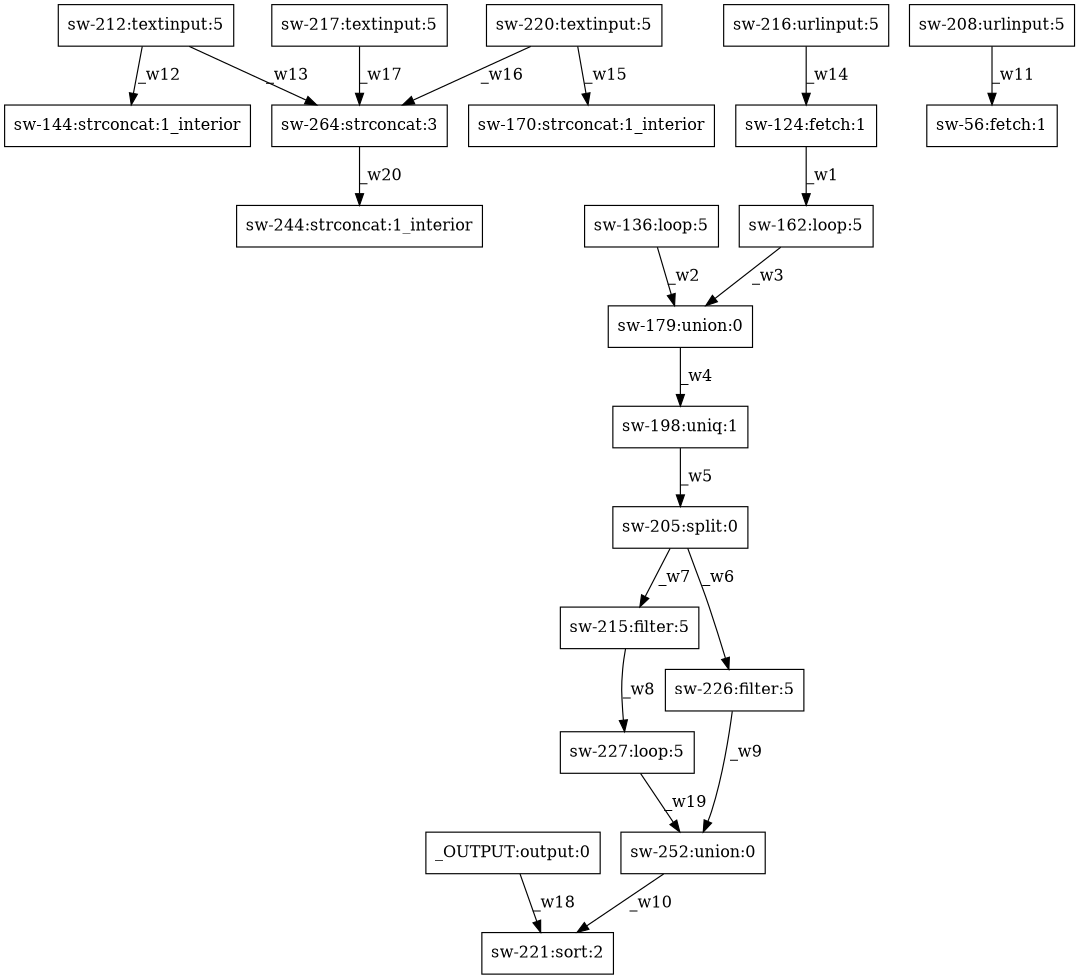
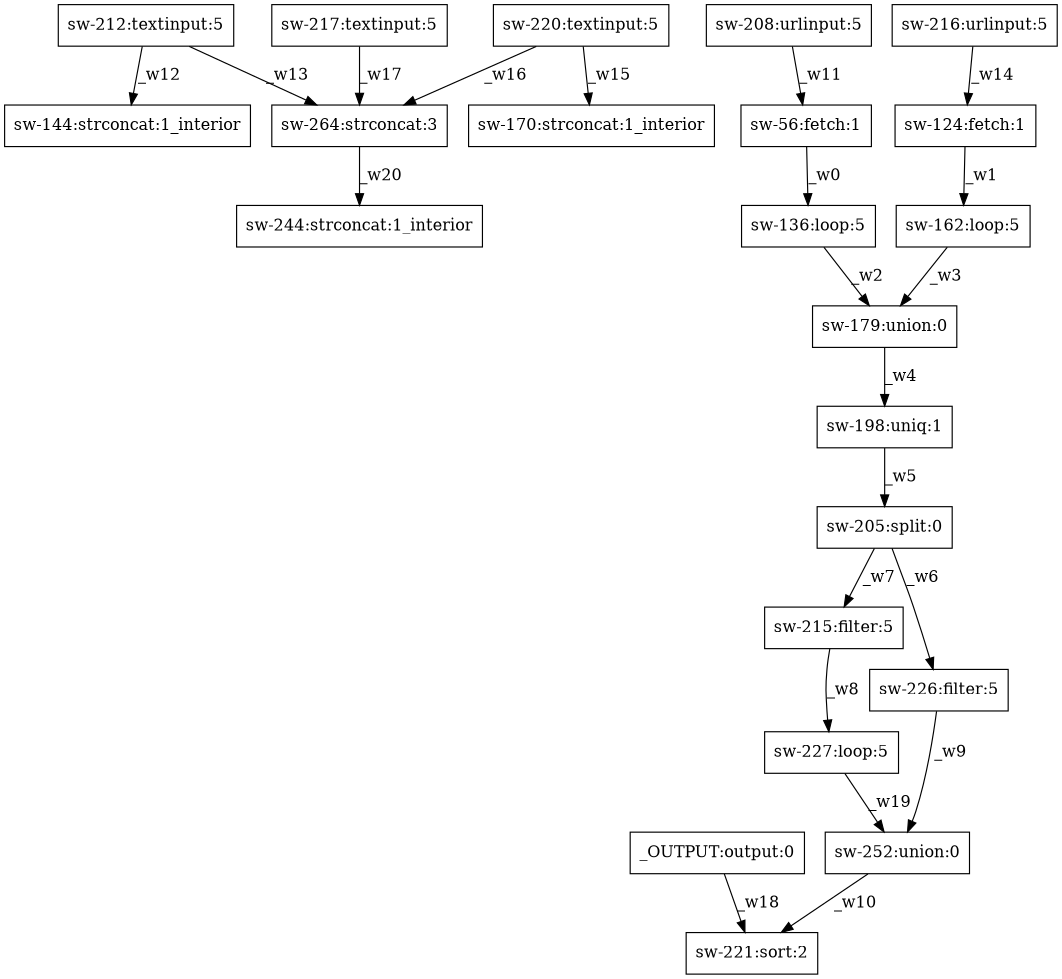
  digraph {
    node [shape=box]
    n1 [label="sw-144:strconcat:1_interior"]
    n2 [label="_OUTPUT:output:0"]
    n3 [label="sw-221:sort:2"]
    n4 [label="sw-208:urlinput:5"]
    n5 [label="sw-56:fetch:1"]
    n6 [label="sw-136:loop:5"]
    n7 [label="sw-179:union:0"]
    n8 [label="sw-198:uniq:1"]
    n9 [label="sw-205:split:0"]
    n10 [label="sw-264:strconcat:3"]
    n11 [label="sw-244:strconcat:1_interior"]
    n12 [label="sw-170:strconcat:1_interior"]
    n13 [label="sw-252:union:0"]
    n14 [label="sw-217:textinput:5"]
    n15 [label="sw-212:textinput:5"]
    n16 [label="sw-162:loop:5"]
    n17 [label="sw-220:textinput:5"]
    n18 [label="sw-124:fetch:1"]
    n19 [label="sw-227:loop:5"]
    n20 [label="sw-216:urlinput:5"]
    n21 [label="sw-215:filter:5"]
    n22 [label="sw-226:filter:5"]
    n2 -> n3 [label=_w18]
    n4 -> n5 [label=_w11]
+   n5 -> n6 [label=_w0]
    n6 -> n7 [label=_w2]
    n7 -> n8 [label=_w4]
    n8 -> n9 [label=_w5]
    n9 -> n21 [label=_w7]
    n9 -> n22 [label=_w6]
    n10 -> n11 [label=_w20]
    n13 -> n3 [label=_w10]
    n14 -> n10 [label=_w17]
    n15 -> n1 [label=_w12]
    n15 -> n10 [label=_w13]
    n16 -> n7 [label=_w3]
    n17 -> n10 [label=_w16]
    n17 -> n12 [label=_w15]
    n18 -> n16 [label=_w1]
    n19 -> n13 [label=_w19]
    n20 -> n18 [label=_w14]
    n21 -> n19 [label=_w8]
    n22 -> n13 [label=_w9]
  }
